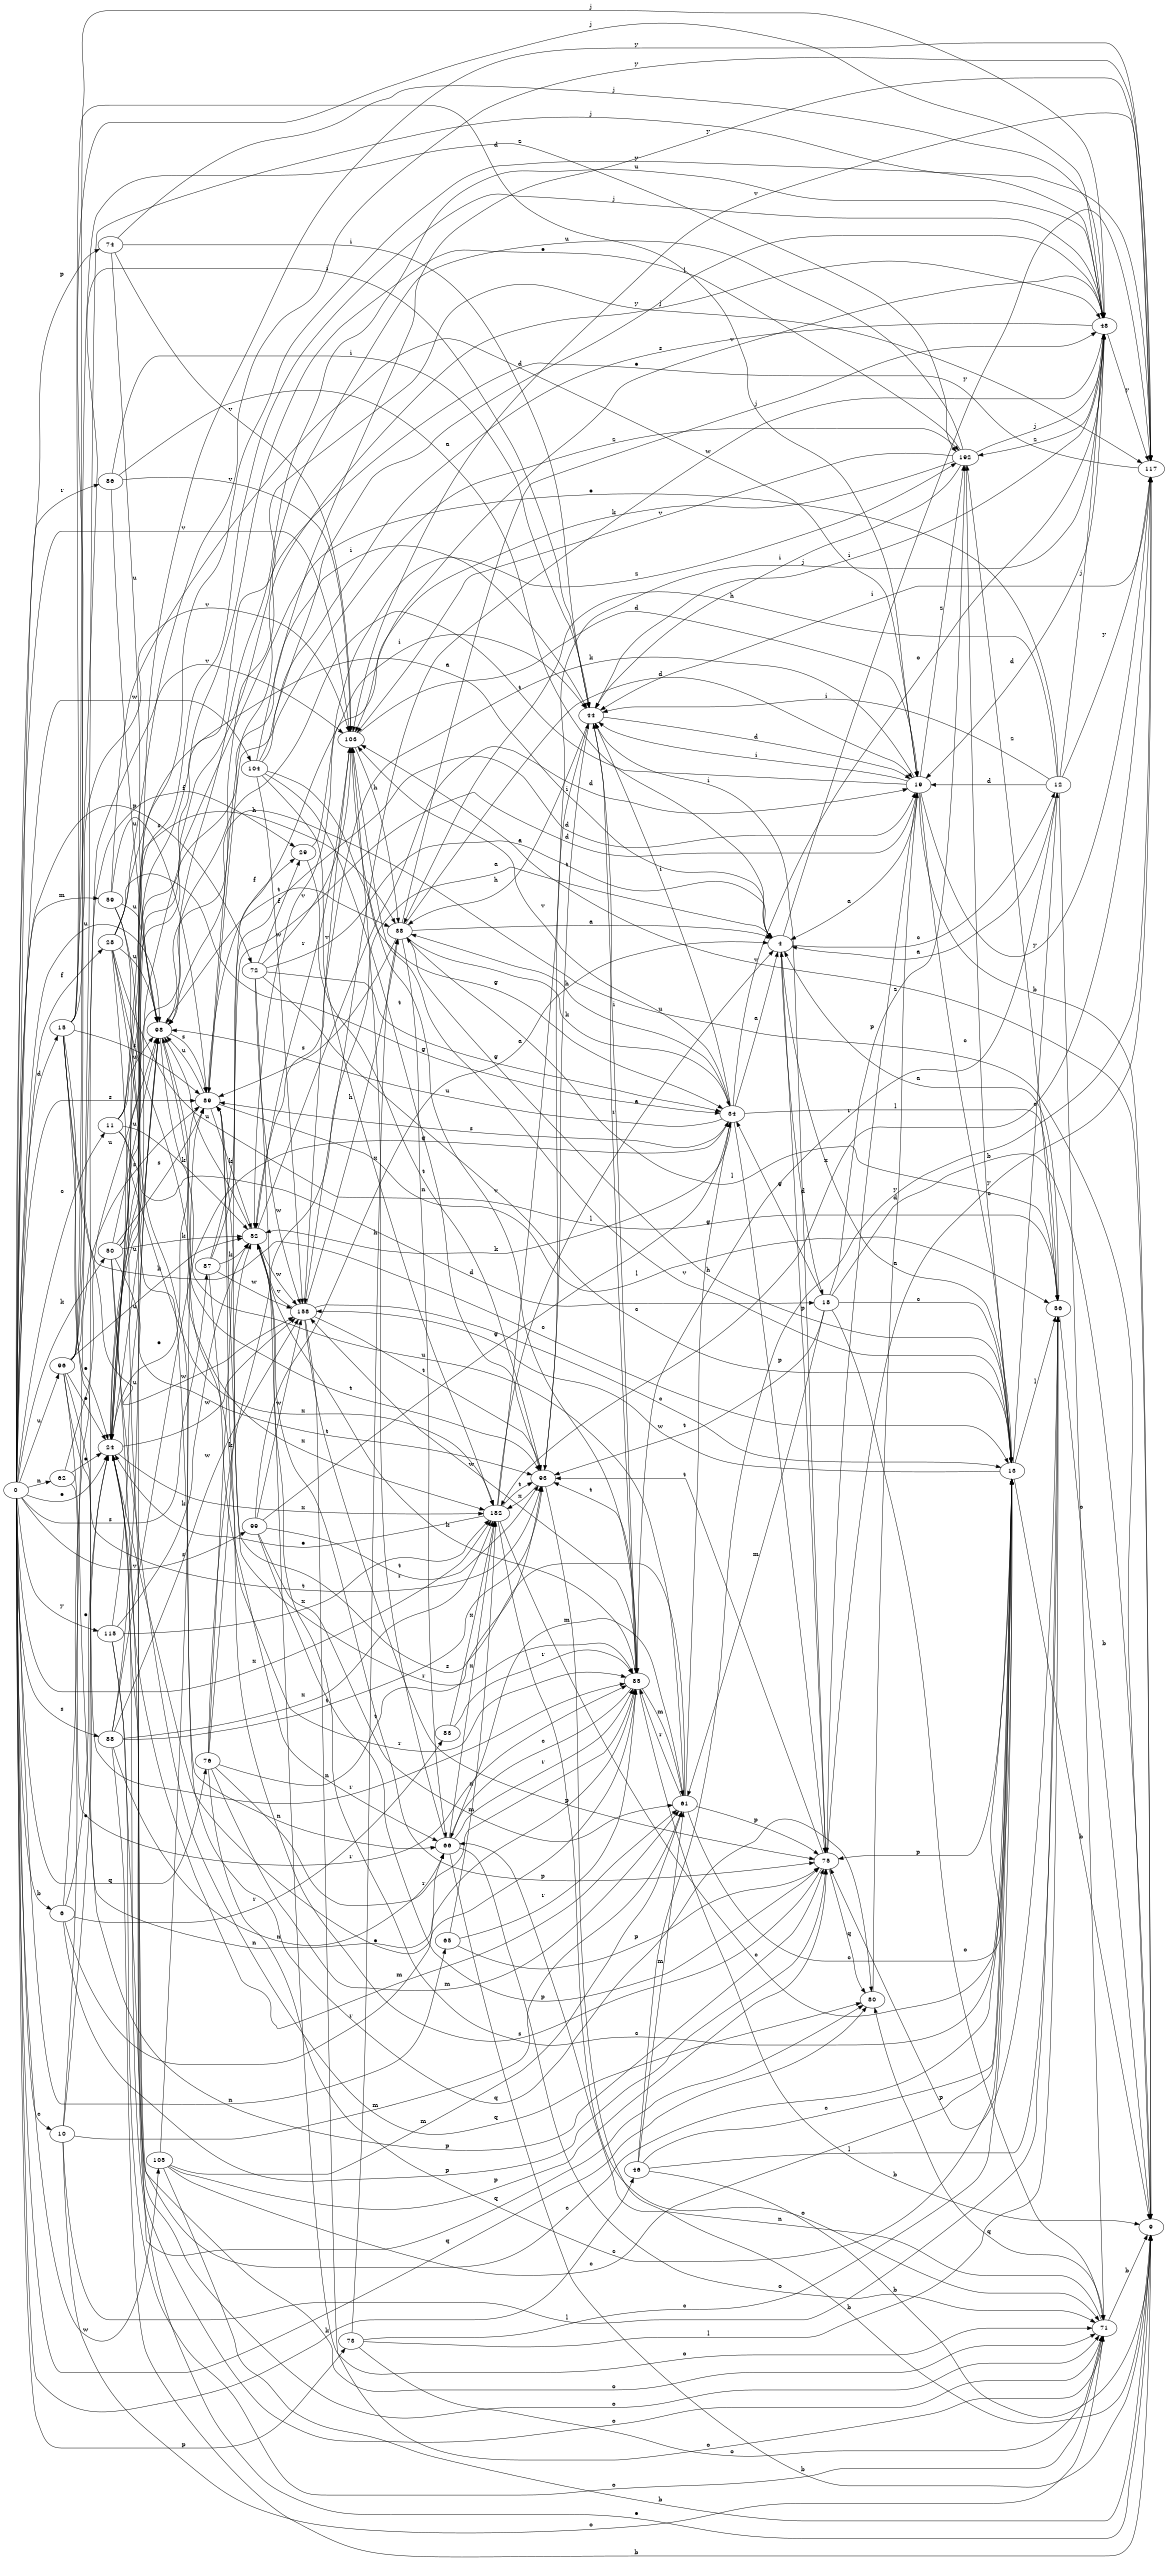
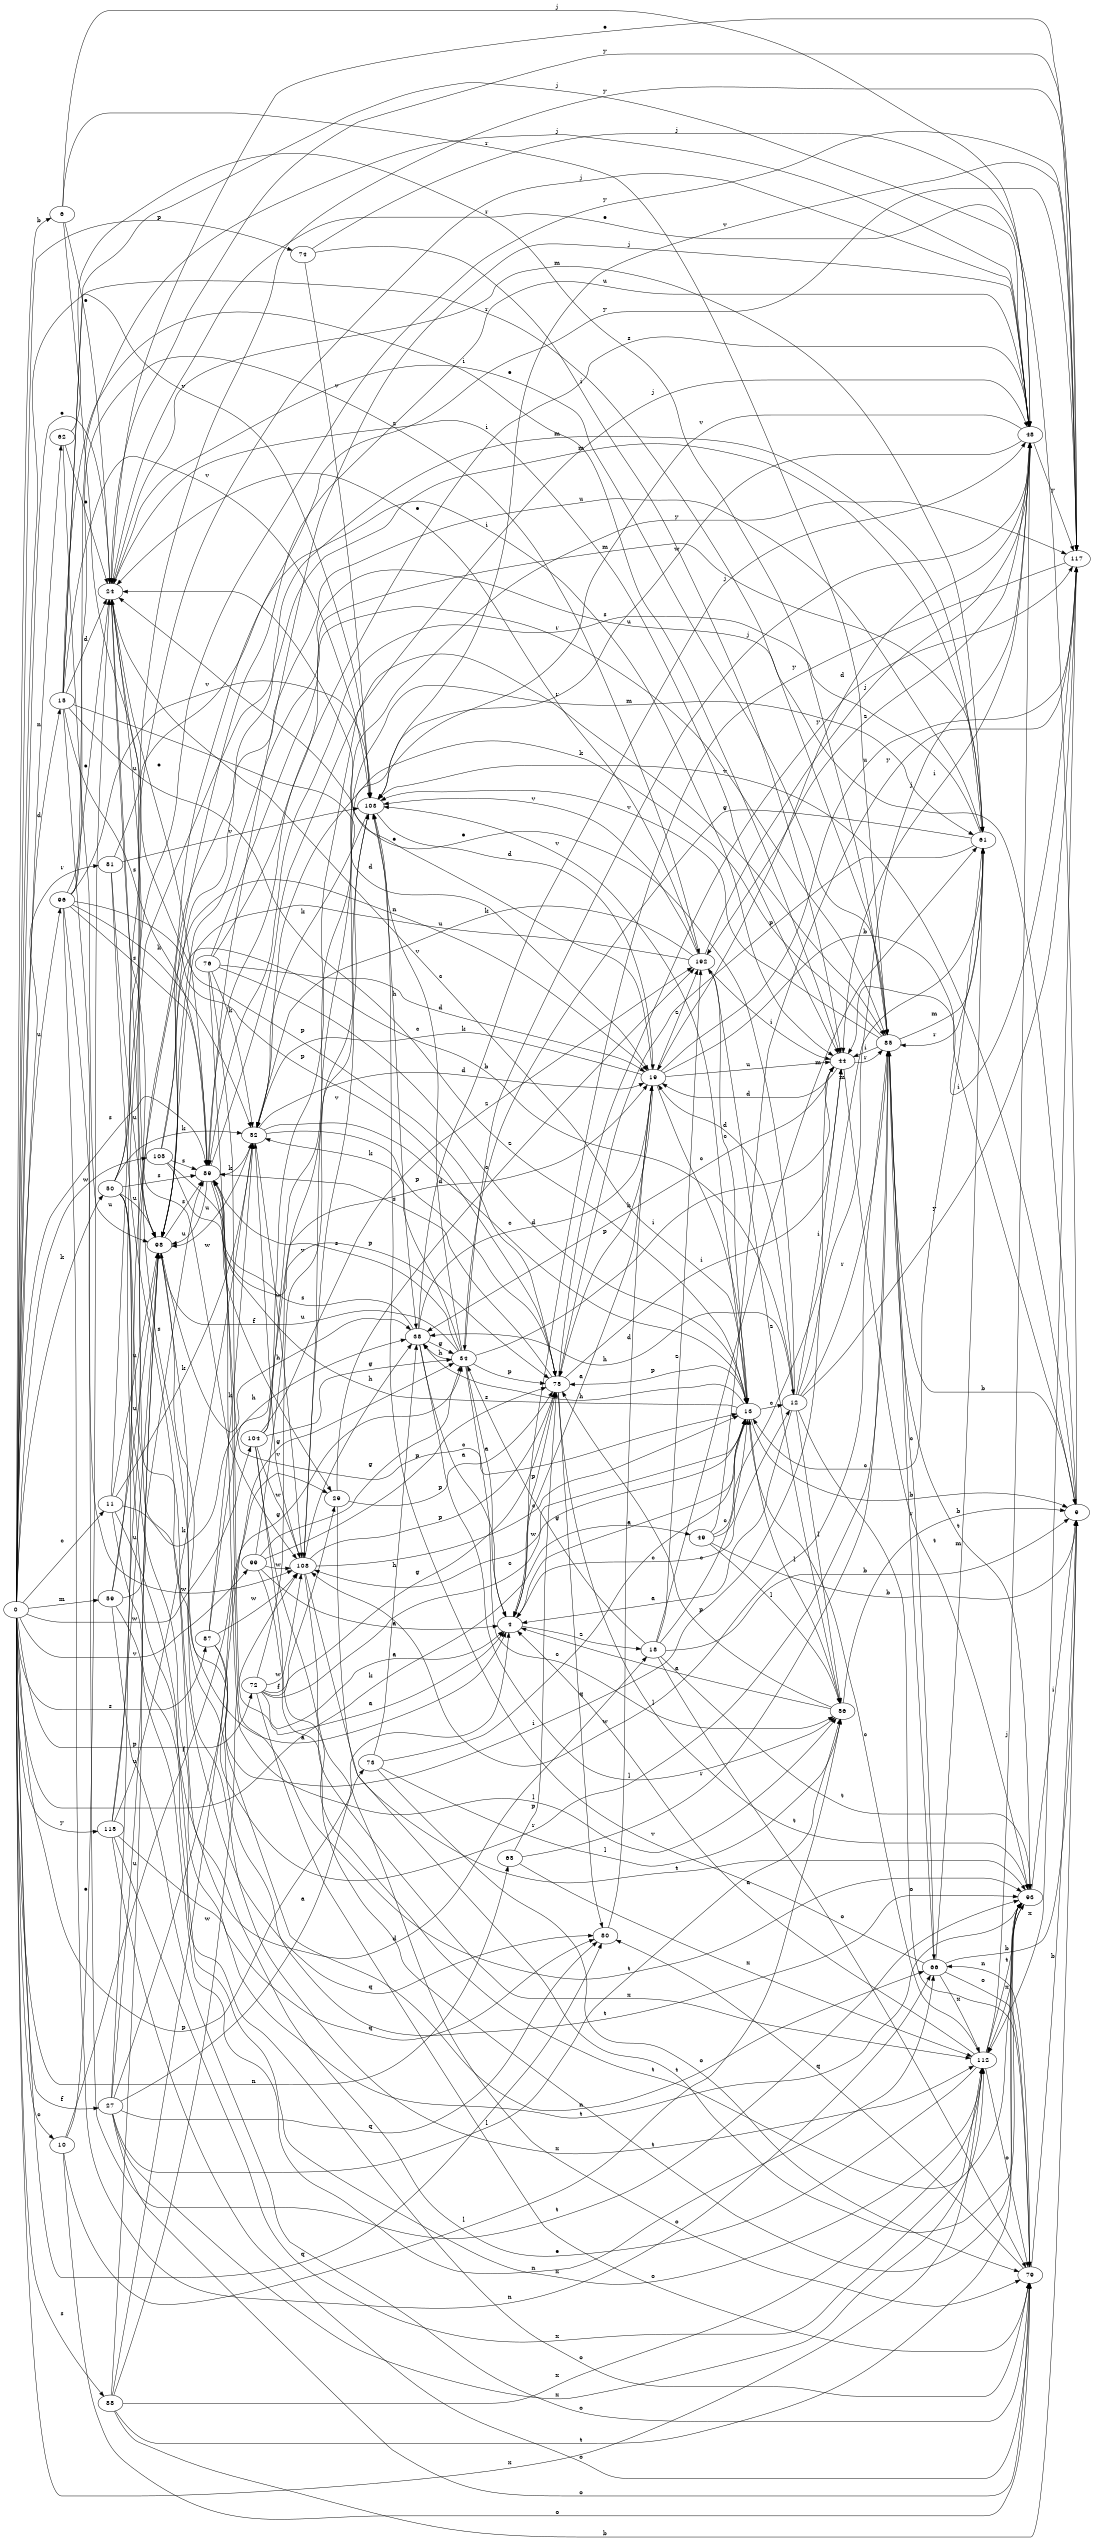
  strict digraph {
    rankdir=LR
    0
    6
    10
    11
    15
    24
-   28
-   49 [label=46]
+   28 [label=27]
+   49
    50
    59
    62
    65
    72
    73
    74
    76
    80
-   81 [label=86]
+   81
    87
    88
    89
    96
    98
    99
    103
    104
    105
-   112 [label=182]
+   112
    115
    75
    48
-   83
    85
    29
    56
-   71
+   71 [label=79]
    18
    117
    38
    52
    19
    44
    13
-   108 [label=158]
+   108
    61
    4
    34
    9
    93
    66
    n51 [label=192]
    12
    0 -> 6 [label=b]
    0 -> 10 [label=c]
    0 -> 11 [label=c]
    0 -> 15 [label=d]
    0 -> 24 [label=e]
    0 -> 28 [label=f]
    0 -> 49 [label=k]
    0 -> 50 [label=k]
    0 -> 59 [label=m]
    0 -> 62 [label=n]
    0 -> 65 [label=n]
    0 -> 72 [label=p]
    0 -> 73 [label=p]
    0 -> 74 [label=p]
-   0 -> 76 [label=q]
    0 -> 80 [label=q]
    0 -> 81 [label=r]
    0 -> 87 [label=s]
    0 -> 88 [label=s]
    0 -> 89 [label=s]
    0 -> 96 [label=u]
-   0 -> 98 [label=u]
    0 -> 99 [label=v]
    0 -> 103 [label=v]
    0 -> 104 [label=w]
    0 -> 105 [label=w]
    0 -> 112 [label=x]
    0 -> 115 [label=y]
    6 -> 24 [label=e]
    6 -> 75 [label=p]
    6 -> 48 [label=j]
-   6 -> 83 [label=r]
    6 -> 85 [label=r]
    10 -> 24 [label=e]
    10 -> 29 [label=f]
    10 -> 56 [label=l]
    10 -> 71 [label=o]
    11 -> 98 [label=u]
    11 -> 112 [label=x]
    11 -> 18 [label=d]
    11 -> 117 [label=y]
    11 -> 38 [label=h]
    11 -> 52 [label=k]
-   15 -> 24 [label=e]
+   15 -> 24 [label=d]
    15 -> 89 [label=s]
    15 -> 103 [label=v]
    15 -> 48 [label=j]
    15 -> 85 [label=r]
    15 -> 19 [label=d]
    15 -> 44 [label=i]
    15 -> 13 [label=c]
    15 -> 108 [label=w]
    24 -> 98 [label=u]
    24 -> 112 [label=x]
    24 -> 117 [label=y]
    24 -> 44 [label=i]
    24 -> 13 [label=c]
    24 -> 108 [label=w]
    24 -> 61 [label=m]
    28 -> 80 [label=q]
    28 -> 98 [label=u]
    28 -> 112 [label=x]
    28 -> 56 [label=l]
    28 -> 71 [label=o]
    28 -> 117 [label=y]
    28 -> 4 [label=a]
    28 -> 34 [label=g]
    49 -> 56 [label=l]
    49 -> 117 [label=y]
    49 -> 13 [label=c]
    49 -> 61 [label=m]
    49 -> 9 [label=b]
    50 -> 80 [label=q]
    50 -> 89 [label=s]
    50 -> 98 [label=u]
    50 -> 48 [label=j]
    50 -> 71 [label=o]
    50 -> 117 [label=y]
    50 -> 52 [label=k]
    50 -> 93 [label=t]
    59 -> 89 [label=s]
    59 -> 98 [label=u]
    59 -> 71 [label=o]
-   59 -> 19 [label=d]
+   59 -> 19 [label=n]
    59 -> 66 [label=n]
    62 -> 24 [label=e]
    62 -> 98 [label=u]
    62 -> 85 [label=r]
    65 -> 112 [label=x]
    65 -> 75 [label=p]
    65 -> 85 [label=r]
    72 -> 103 [label=v]
    72 -> 29 [label=f]
    72 -> 71 [label=o]
    72 -> 13 [label=c]
    72 -> 108 [label=w]
    72 -> 4 [label=a]
-   72 -> 34 [label=g]
+   72 -> 75 [label=g]
    73 -> 56 [label=l]
    73 -> 71 [label=o]
    73 -> 38 [label=h]
    73 -> 13 [label=c]
-   74 -> 98 [label=u]
    74 -> 103 [label=v]
    74 -> 48 [label=j]
    74 -> 44 [label=i]
    76 -> 85 [label=r]
    76 -> 52 [label=k]
    76 -> 19 [label=d]
    76 -> 13 [label=c]
    76 -> 61 [label=m]
    76 -> 4 [label=a]
    76 -> 93 [label=t]
    80 -> 19 [label=d]
    81 -> 98 [label=u]
    81 -> 103 [label=v]
    81 -> 44 [label=i]
    81 -> 4 [label=a]
    87 -> 52 [label=k]
    87 -> 19 [label=d]
    87 -> 44 [label=i]
    87 -> 108 [label=w]
    87 -> 66 [label=n]
    88 -> 98 [label=u]
    88 -> 112 [label=x]
    88 -> 108 [label=w]
    88 -> 34 [label=g]
    88 -> 9 [label=b]
    88 -> 93 [label=t]
-   88 -> 66 [label=n]
    89 -> 24 [label=e]
    89 -> 98 [label=u]
    89 -> 48 [label=j]
    89 -> 85 [label=r]
    89 -> 29 [label=f]
    89 -> 56 [label=l]
    89 -> 52 [label=k]
    96 -> 24 [label=e]
    96 -> 89 [label=s]
    96 -> 103 [label=v]
    96 -> 75 [label=p]
    96 -> 48 [label=j]
    96 -> 52 [label=k]
    96 -> 93 [label=t]
    96 -> 66 [label=n]
    96 -> n51 [label=z]
    98 -> 89 [label=s]
    98 -> 85 [label=r]
-   98 -> 38 [label=t]
+   98 -> 38 [label=h]
    98 -> 93 [label=t]
    99 -> 75 [label=p]
    99 -> 108 [label=w]
    99 -> 61 [label=m]
    99 -> 4 [label=a]
    99 -> 34 [label=g]
    99 -> 93 [label=t]
    103 -> 38 [label=h]
-   103 -> 52 [label=r]
+   103 -> 52 [label=k]
    103 -> 19 [label=d]
    104 -> 112 [label=x]
-   104 -> 48 [label=l]
+   104 -> 48 [label=j]
    104 -> 117 [label=y]
    104 -> 108 [label=w]
    104 -> 34 [label=g]
    104 -> 93 [label=t]
    104 -> n51 [label=z]
    105 -> 89 [label=s]
    105 -> 75 [label=p]
    105 -> 13 [label=c]
    105 -> 61 [label=m]
-   105 -> 9 [label=b]
+   105 -> 12 [label=b]
    112 -> 24 [label=e]
    112 -> 48 [label=j]
    112 -> 71 [label=o]
    112 -> 13 [label=c]
    112 -> 4 [label=a]
    112 -> 93 [label=t]
    115 -> 80 [label=q]
    115 -> 98 [label=u]
    115 -> 112 [label=x]
    115 -> 71 [label=o]
    115 -> 52 [label=k]
-   10 -> 61 [label=m]
+   115 -> 61 [label=m]
    75 -> 80 [label=q]
    75 -> 89 [label=s]
    75 -> 117 [label=y]
    75 -> 44 [label=i]
    75 -> 93 [label=t]
    48 -> 89 [label=s]
    48 -> 98 [label=u]
    48 -> 103 [label=v]
    48 -> 117 [label=y]
    48 -> 19 [label=d]
    48 -> 44 [label=i]
    48 -> 108 [label=w]
    48 -> n51 [label=z]
-   83 -> 112 [label=x]
-   83 -> 85 [label=r]
    85 -> 24 [label=e]
    85 -> 103 [label=v]
    85 -> 52 [label=k]
    85 -> 44 [label=i]
    85 -> 108 [label=w]
    85 -> 61 [label=m]
    85 -> 9 [label=b]
    85 -> 93 [label=t]
    85 -> 66 [label=c]
+   29 -> 75 [label=p]
    29 -> 93 [label=t]
    29 -> n51 [label=z]
    56 -> 75 [label=p]
    56 -> 4 [label=a]
    56 -> 9 [label=b]
    56 -> n51 [label=z]
    71 -> 80 [label=q]
    71 -> 9 [label=b]
    71 -> 66 [label=n]
    18 -> 71 [label=o]
    18 -> 13 [label=c]
    18 -> 61 [label=m]
    18 -> 34 [label=g]
    18 -> 9 [label=b]
    18 -> 93 [label=t]
    18 -> n51 [label=z]
    117 -> 24 [label=e]
    117 -> 103 [label=v]
    117 -> 112 [label=x]
    117 -> 44 [label=i]
    38 -> 89 [label=s]
    38 -> 48 [label=j]
    38 -> 56 [label=l]
    38 -> 19 [label=d]
    38 -> 4 [label=a]
-   38 -> 34 [label=k]
-   38 -> 66 [label=n]
+   38 -> 34 [label=g]
    52 -> 98 [label=u]
    52 -> 75 [label=p]
    52 -> 19 [label=d]
    52 -> 13 [label=c]
    52 -> 108 [label=w]
-   19 -> 24 [label=t]
+   19 -> 24 [label=e]
    19 -> 75 [label=p]
-   19 -> 117 [label=y]
+   19 -> 117 [label=u]
    19 -> 52 [label=k]
-   19 -> 44 [label=i]
+   19 -> 44 [label=u]
    19 -> 13 [label=c]
    19 -> 4 [label=a]
    19 -> 9 [label=b]
    19 -> n51 [label=z]
    44 -> 85 [label=r]
    44 -> 38 [label=h]
    44 -> 19 [label=d]
    44 -> 93 [label=t]
+   13 -> 89 [label=s]
    13 -> 103 [label=v]
    13 -> 75 [label=p]
    13 -> 56 [label=l]
    13 -> 38 [label=h]
    13 -> 108 [label=w]
    13 -> 4 [label=a]
    13 -> 9 [label=b]
    13 -> 12 [label=c]
    108 -> 103 [label=v]
    108 -> 75 [label=p]
    108 -> 71 [label=o]
    108 -> 38 [label=h]
    108 -> 52 [label=v]
    108 -> 13 [label=c]
    108 -> 93 [label=t]
    61 -> 89 [label=s]
    61 -> 98 [label=u]
    61 -> 75 [label=p]
    61 -> 85 [label=r]
    61 -> 13 [label=c]
    61 -> 34 [label=g]
    4 -> 75 [label=p]
-   4 -> 18 [label=d]
-   4 -> 117 [label=y]
+   4 -> 18 [label=z]
+   117 -> 4 [label=y]
    4 -> 12 [label=c]
    34 -> 89 [label=s]
    34 -> 98 [label=u]
    34 -> 103 [label=v]
    34 -> 75 [label=p]
-   34 -> 48 [label=o]
+   34 -> 48 [label=j]
    34 -> 56 [label=l]
    34 -> 38 [label=h]
    34 -> 52 [label=k]
    34 -> 44 [label=i]
    34 -> 4 [label=a]
    9 -> 24 [label=e]
    9 -> 98 [label=u]
    9 -> 103 [label=v]
    93 -> 112 [label=x]
-   93 -> 44 [label=i]
-   93 -> 9 [label=b]
-   66 -> 103 [label=r]
+   93 -> 9 [label=i]
+   66 -> 103 [label=v]
    66 -> 112 [label=x]
    66 -> 85 [label=r]
    66 -> 71 [label=o]
    66 -> 61 [label=m]
    66 -> 9 [label=b]
    n51 -> 24 [label=e]
    n51 -> 98 [label=u]
    n51 -> 103 [label=v]
    n51 -> 48 [label=j]
    n51 -> 52 [label=k]
    n51 -> 44 [label=i]
    n51 -> 13 [label=c]
    12 -> 24 [label=e]
    12 -> 48 [label=j]
    12 -> 85 [label=r]
+   12 -> 56 [label=l]
    12 -> 71 [label=o]
    12 -> 117 [label=y]
    12 -> 38 [label=h]
    12 -> 19 [label=d]
    12 -> 44 [label=i]
    12 -> 4 [label=a]
  }
